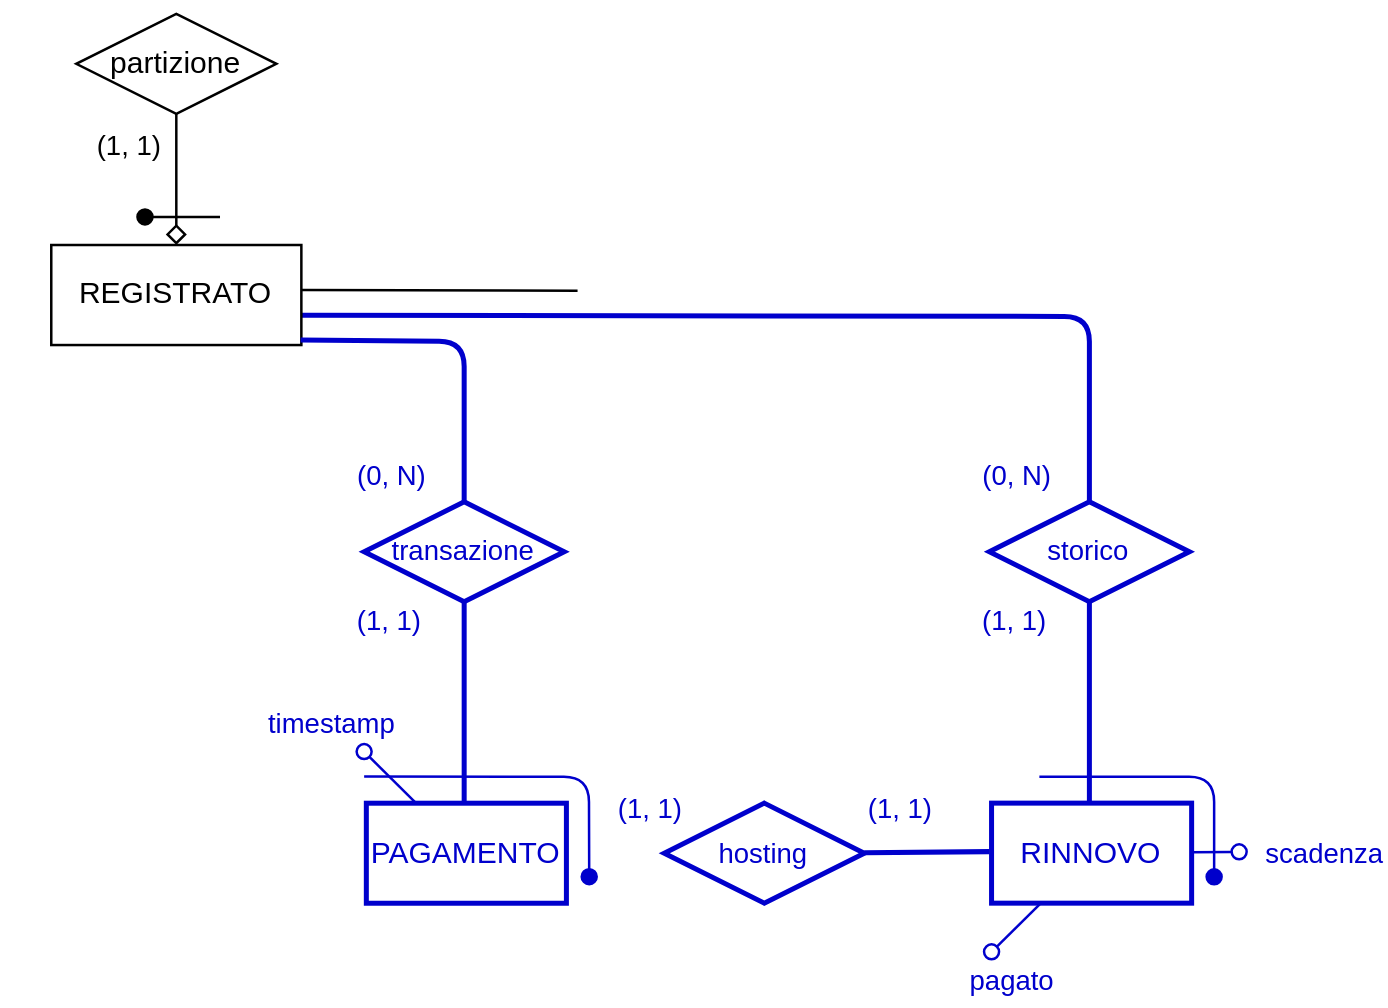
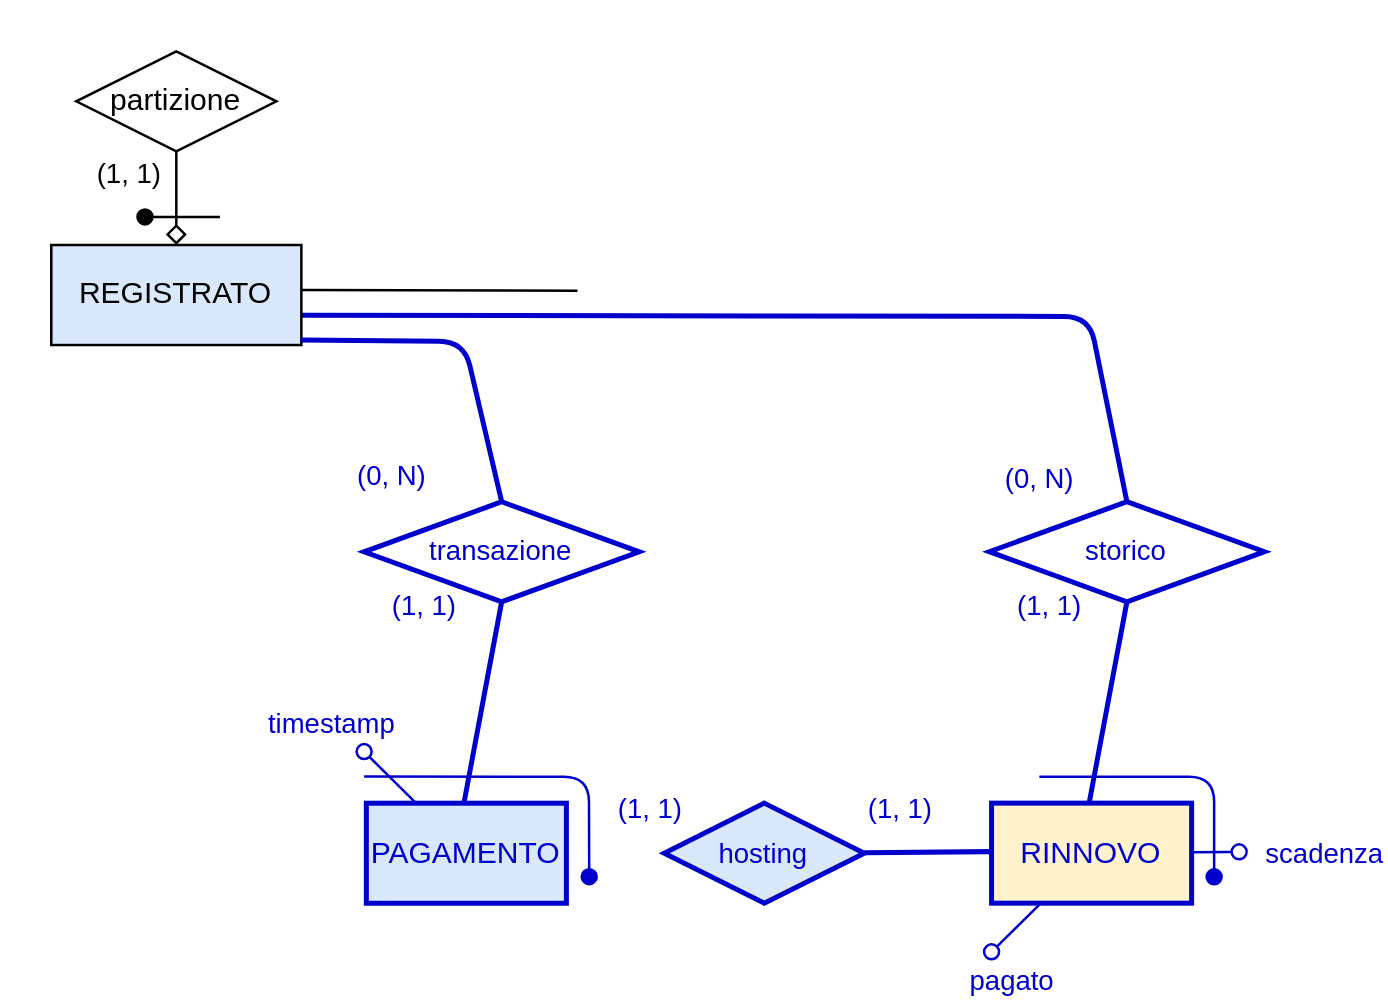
  <mxCell id="0" />
  <mxCell id="1" parent="0" />
  <mxCell id="2" style="edgeStyle=none;shape=connector;rounded=1;jumpStyle=arc;html=1;labelBackgroundColor=default;strokeColor=default;fontFamily=Helvetica;fontSize=11;fontColor=default;endArrow=none;endFill=0;exitX=1.001;exitY=0.449;exitDx=0;exitDy=0;exitPerimeter=0;" parent="1" source="16" edge="1"><mxGeometry relative="1" as="geometry"><Array as="points" /><mxPoint x="230" y="180.53" as="sourcePoint" /><mxPoint x="230.452" y="115.694" as="targetPoint" /></mxGeometry></mxCell>
  <mxCell id="3" style="edgeStyle=none;shape=connector;rounded=1;jumpStyle=arc;html=1;labelBackgroundColor=default;strokeColor=#0000CC;fontFamily=Helvetica;fontSize=11;fontColor=default;endArrow=none;endFill=0;strokeWidth=2;entryX=0.5;entryY=0;entryDx=0;entryDy=0;" parent="1" target="5" edge="1"><mxGeometry relative="1" as="geometry"><Array as="points"><mxPoint x="194.63" y="126" /><mxPoint x="435.1" y="126" /></Array><mxPoint x="120" y="125.53" as="sourcePoint" /><mxPoint x="195.1" y="210" as="targetPoint" /></mxGeometry></mxCell>
  <mxCell id="4" value="(0, N)" style="edgeLabel;html=1;align=center;verticalAlign=middle;resizable=0;points=[];strokeColor=#0000CC;fontColor=#0000CC;" parent="3" vertex="1" connectable="0"><mxGeometry x="0.861" y="1" relative="1" as="geometry"><mxPoint x="-31" y="17" as="offset" /></mxGeometry></mxCell>
- <mxCell id="5" value="&lt;font style=&quot;font-size: 11px;&quot;&gt;storico&lt;/font&gt;" style="rhombus;whiteSpace=wrap;html=1;strokeColor=#0000CC;fontColor=#0000CC;strokeWidth=2;" parent="1" vertex="1"><mxGeometry x="395.1" y="200.08" width="80" height="40" as="geometry" /></mxCell>
+ <mxCell id="5" value="&lt;font style=&quot;font-size: 11px;&quot;&gt;storico&lt;/font&gt;" style="rhombus;whiteSpace=wrap;html=1;strokeColor=#0000CC;fontColor=#0000CC;strokeWidth=2;" parent="1" vertex="1"><mxGeometry x="395.1" y="200.08" width="110" height="40" as="geometry" /></mxCell>
  <mxCell id="6" value="(1, 1)" style="edgeStyle=none;jumpStyle=arc;html=1;exitX=0.5;exitY=1;exitDx=0;exitDy=0;startArrow=none;startFill=0;endArrow=none;endFill=0;strokeColor=#0000CC;fontColor=#0000CC;endSize=6;strokeWidth=2;" parent="1" source="5" edge="1"><mxGeometry x="-0.806" y="-30" relative="1" as="geometry"><mxPoint as="offset" /><mxPoint x="832.67" y="300.85" as="sourcePoint" /><mxPoint x="435.1" y="320.08" as="targetPoint" /></mxGeometry></mxCell>
- <mxCell id="7" value="RINNOVO" style="whiteSpace=wrap;html=1;strokeColor=#0000CC;fontColor=#0000CC;strokeWidth=2;" parent="1" vertex="1"><mxGeometry x="395.98" y="320.61" width="80" height="40" as="geometry" /></mxCell>
+ <mxCell id="7" value="RINNOVO" style="whiteSpace=wrap;html=1;strokeColor=#0000CC;fontColor=#0000CC;strokeWidth=2;fillColor=#fff2cc;" parent="1" vertex="1"><mxGeometry x="395.98" y="320.61" width="80" height="40" as="geometry" /></mxCell>
  <mxCell id="8" style="edgeStyle=none;shape=connector;rounded=1;fillStyle=auto;html=1;labelBackgroundColor=default;strokeColor=#0000CC;strokeWidth=1;fontFamily=Helvetica;fontSize=11;fontColor=#0000CC;endArrow=none;endFill=0;startSize=6;endSize=6;fillColor=#000000;startArrow=oval;startFill=0;" parent="1" target="7" edge="1"><mxGeometry relative="1" as="geometry"><mxPoint x="454.98" y="340.345" as="targetPoint" /><mxPoint x="494.98" y="340.08" as="sourcePoint" /></mxGeometry></mxCell>
  <mxCell id="9" value="scadenza" style="edgeLabel;html=1;align=center;verticalAlign=middle;resizable=0;points=[];fontSize=11;fontFamily=Helvetica;fontColor=#0000CC;strokeColor=#0000CC;" parent="8" vertex="1" connectable="0"><mxGeometry x="-0.257" y="1" relative="1" as="geometry"><mxPoint x="41" y="-1" as="offset" /></mxGeometry></mxCell>
  <mxCell id="10" style="edgeStyle=none;shape=connector;rounded=1;fillStyle=auto;html=1;labelBackgroundColor=default;strokeColor=#0000CC;strokeWidth=1;fontFamily=Helvetica;fontSize=11;fontColor=#0000CC;endArrow=none;endFill=0;startSize=6;endSize=6;fillColor=#000000;startArrow=oval;startFill=1;" parent="1" edge="1"><mxGeometry relative="1" as="geometry"><mxPoint x="415.1" y="310.08" as="targetPoint" /><mxPoint x="484.98" y="350.08" as="sourcePoint" /><Array as="points"><mxPoint x="484.98" y="310.08" /></Array></mxGeometry></mxCell>
  <mxCell id="11" style="edgeStyle=none;shape=connector;rounded=1;fillStyle=auto;html=1;labelBackgroundColor=default;strokeColor=#0000CC;strokeWidth=1;fontFamily=Helvetica;fontSize=11;fontColor=#0000CC;endArrow=none;endFill=0;startSize=6;endSize=6;fillColor=#000000;startArrow=oval;startFill=0;" parent="1" target="7" edge="1"><mxGeometry relative="1" as="geometry"><mxPoint x="485.98" y="350.251" as="targetPoint" /><mxPoint x="395.98" y="380.08" as="sourcePoint" /></mxGeometry></mxCell>
  <mxCell id="12" value="pagato" style="edgeLabel;html=1;align=center;verticalAlign=middle;resizable=0;points=[];fontSize=11;fontFamily=Helvetica;fontColor=#0000CC;strokeColor=#0000CC;" parent="11" vertex="1" connectable="0"><mxGeometry x="-0.257" y="1" relative="1" as="geometry"><mxPoint x="1" y="19" as="offset" /></mxGeometry></mxCell>
  <mxCell id="13" value="(1, 1)" style="edgeStyle=elbowEdgeStyle;elbow=vertical;html=1;exitX=0.5;exitY=1;exitDx=0;exitDy=0;entryX=0.5;entryY=0;entryDx=0;entryDy=0;endArrow=diamond;endFill=0;rounded=0;jumpStyle=arc;startArrow=none;" parent="1" source="14" target="16" edge="1"><mxGeometry x="-0.493" y="-19" relative="1" as="geometry"><mxPoint as="offset" /><mxPoint x="70.61" y="99.31" as="targetPoint" /><Array as="points"><mxPoint x="71.33" y="90" /><mxPoint x="71.33" y="90" /><mxPoint x="71.33" y="90" /></Array></mxGeometry></mxCell>
- <mxCell id="14" value="partizione" style="rhombus;whiteSpace=wrap;html=1;" parent="1" vertex="1"><mxGeometry x="30" y="5" width="80" height="40" as="geometry" /></mxCell>
+ <mxCell id="14" value="partizione" style="rhombus;whiteSpace=wrap;html=1;" parent="1" vertex="1"><mxGeometry x="30" y="20" width="80" height="40" as="geometry" /></mxCell>
  <mxCell id="15" value="" style="endArrow=oval;html=1;fillStyle=auto;strokeWidth=1;startSize=6;endSize=6;fillColor=#000000;startArrow=none;startFill=0;endFill=1;" parent="1" edge="1"><mxGeometry width="50" height="50" relative="1" as="geometry"><mxPoint x="87.47" y="86.21" as="sourcePoint" /><mxPoint x="57.47" y="86.21" as="targetPoint" /></mxGeometry></mxCell>
- <mxCell id="16" value="REGISTRATO" style="whiteSpace=wrap;html=1;" parent="1" vertex="1"><mxGeometry x="20" y="97.44" width="100" height="40" as="geometry" /></mxCell>
+ <mxCell id="16" value="REGISTRATO" style="whiteSpace=wrap;html=1;fillColor=#dae8fc;" parent="1" vertex="1"><mxGeometry x="20" y="97.44" width="100" height="40" as="geometry" /></mxCell>
  <mxCell id="17" value="(0, N)" style="edgeLabel;html=1;align=center;verticalAlign=middle;resizable=0;points=[];strokeColor=#0000CC;fontColor=#0000CC;" parent="1" vertex="1" connectable="0"><mxGeometry x="155.1" y="189.997" as="geometry" /></mxCell>
- <mxCell id="18" value="&lt;font style=&quot;font-size: 11px;&quot;&gt;transazione&lt;/font&gt;" style="rhombus;whiteSpace=wrap;html=1;strokeColor=#0000CC;fontColor=#0000CC;strokeWidth=2;" parent="1" vertex="1"><mxGeometry x="145.1" y="200.11" width="80" height="40" as="geometry" /></mxCell>
+ <mxCell id="18" value="&lt;font style=&quot;font-size: 11px;&quot;&gt;transazione&lt;/font&gt;" style="rhombus;whiteSpace=wrap;html=1;strokeColor=#0000CC;fontColor=#0000CC;strokeWidth=2;" parent="1" vertex="1"><mxGeometry x="145.1" y="200.11" width="110" height="40" as="geometry" /></mxCell>
  <mxCell id="19" value="(1, 1)" style="edgeStyle=none;jumpStyle=arc;html=1;exitX=0.5;exitY=1;exitDx=0;exitDy=0;startArrow=none;startFill=0;endArrow=none;endFill=0;strokeColor=#0000CC;fontColor=#0000CC;endSize=6;strokeWidth=2;" parent="1" source="18" edge="1"><mxGeometry x="-0.806" y="-30" relative="1" as="geometry"><mxPoint as="offset" /><mxPoint x="582.67" y="300.88" as="sourcePoint" /><mxPoint x="185.1" y="320.11" as="targetPoint" /></mxGeometry></mxCell>
- <mxCell id="20" value="PAGAMENTO" style="whiteSpace=wrap;html=1;strokeColor=#0000CC;fontColor=#0000CC;strokeWidth=2;" parent="1" vertex="1"><mxGeometry x="145.98" y="320.64" width="80" height="40" as="geometry" /></mxCell>
+ <mxCell id="20" value="PAGAMENTO" style="whiteSpace=wrap;html=1;strokeColor=#0000CC;fontColor=#0000CC;strokeWidth=2;fillColor=#dae8fc;" parent="1" vertex="1"><mxGeometry x="145.98" y="320.64" width="80" height="40" as="geometry" /></mxCell>
  <mxCell id="21" style="edgeStyle=none;shape=connector;rounded=1;fillStyle=auto;html=1;labelBackgroundColor=default;strokeColor=#0000CC;strokeWidth=1;fontFamily=Helvetica;fontSize=11;fontColor=#0000CC;endArrow=none;endFill=0;startSize=6;endSize=6;fillColor=#000000;startArrow=oval;startFill=0;" parent="1" target="20" edge="1"><mxGeometry relative="1" as="geometry"><mxPoint x="204.98" y="340.375" as="targetPoint" /><mxPoint x="145.1" y="300" as="sourcePoint" /></mxGeometry></mxCell>
  <mxCell id="22" value="timestamp" style="edgeLabel;html=1;align=center;verticalAlign=middle;resizable=0;points=[];fontSize=11;fontFamily=Helvetica;fontColor=#0000CC;strokeColor=#0000CC;" parent="21" vertex="1" connectable="0"><mxGeometry x="-0.257" y="1" relative="1" as="geometry"><mxPoint x="-22" y="-19" as="offset" /></mxGeometry></mxCell>
  <mxCell id="23" style="edgeStyle=none;shape=connector;rounded=1;fillStyle=auto;html=1;labelBackgroundColor=default;strokeColor=#0000CC;strokeWidth=1;fontFamily=Helvetica;fontSize=11;fontColor=#0000CC;endArrow=none;endFill=0;startSize=6;endSize=6;fillColor=#000000;startArrow=oval;startFill=1;" parent="1" edge="1"><mxGeometry relative="1" as="geometry"><mxPoint x="145.1" y="310" as="targetPoint" /><mxPoint x="235.1" y="350" as="sourcePoint" /><Array as="points"><mxPoint x="234.98" y="310.11" /></Array></mxGeometry></mxCell>
  <mxCell id="24" style="edgeStyle=none;shape=connector;rounded=1;jumpStyle=arc;html=1;labelBackgroundColor=default;strokeColor=#0000CC;fontFamily=Helvetica;fontSize=11;fontColor=default;endArrow=none;endFill=0;strokeWidth=2;entryX=0.5;entryY=0;entryDx=0;entryDy=0;exitX=0.997;exitY=0.95;exitDx=0;exitDy=0;exitPerimeter=0;" parent="1" source="16" target="18" edge="1"><mxGeometry relative="1" as="geometry"><Array as="points"><mxPoint x="129.73" y="136.08" /><mxPoint x="185.1" y="136" /></Array><mxPoint x="125.1" y="130" as="sourcePoint" /><mxPoint x="230.2" y="200.08" as="targetPoint" /></mxGeometry></mxCell>
- <mxCell id="25" value="&lt;font style=&quot;font-size: 11px;&quot;&gt;hosting&lt;/font&gt;" style="rhombus;whiteSpace=wrap;html=1;strokeColor=#0000CC;fontColor=#0000CC;strokeWidth=2;" parent="1" vertex="1"><mxGeometry x="265.1" y="320.61" width="80" height="40" as="geometry" /></mxCell>
+ <mxCell id="25" value="&lt;font style=&quot;font-size: 11px;&quot;&gt;hosting&lt;/font&gt;" style="rhombus;whiteSpace=wrap;html=1;strokeColor=#0000CC;fontColor=#0000CC;strokeWidth=2;fillColor=#dae8fc;" parent="1" vertex="1"><mxGeometry x="265.1" y="320.61" width="80" height="40" as="geometry" /></mxCell>
  <mxCell id="26" value="" style="endArrow=none;html=1;fontSize=11;exitX=1;exitY=0.5;exitDx=0;exitDy=0;strokeColor=#0000CC;strokeWidth=2;" parent="1" edge="1"><mxGeometry width="50" height="50" relative="1" as="geometry"><mxPoint x="345.1" y="340.47" as="sourcePoint" /><mxPoint x="395.1" y="340" as="targetPoint" /></mxGeometry></mxCell>
  <mxCell id="27" value="&lt;span style=&quot;color: rgb(0, 0, 204); font-family: Helvetica; font-size: 11px; font-style: normal; font-variant-ligatures: normal; font-variant-caps: normal; font-weight: 400; letter-spacing: normal; orphans: 2; text-align: center; text-indent: 0px; text-transform: none; widows: 2; word-spacing: 0px; -webkit-text-stroke-width: 0px; background-color: rgb(255, 255, 255); text-decoration-thickness: initial; text-decoration-style: initial; text-decoration-color: initial; float: none; display: inline !important;&quot;&gt;(1, 1)&lt;/span&gt;" style="text;whiteSpace=wrap;html=1;fontSize=11;" parent="1" vertex="1"><mxGeometry x="245.1" y="310" width="30" height="20" as="geometry" /></mxCell>
  <mxCell id="28" value="&lt;span style=&quot;color: rgb(0, 0, 204); font-family: Helvetica; font-size: 11px; font-style: normal; font-variant-ligatures: normal; font-variant-caps: normal; font-weight: 400; letter-spacing: normal; orphans: 2; text-align: center; text-indent: 0px; text-transform: none; widows: 2; word-spacing: 0px; -webkit-text-stroke-width: 0px; background-color: rgb(255, 255, 255); text-decoration-thickness: initial; text-decoration-style: initial; text-decoration-color: initial; float: none; display: inline !important;&quot;&gt;(1, 1)&lt;/span&gt;" style="text;whiteSpace=wrap;html=1;fontSize=11;" parent="1" vertex="1"><mxGeometry x="345.1" y="310" width="30" height="20" as="geometry" /></mxCell>
